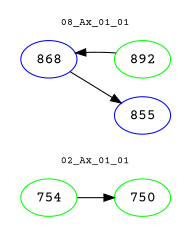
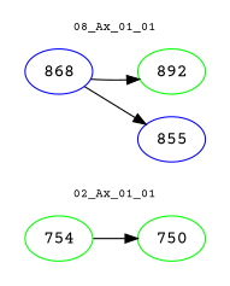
  digraph {
    fontname="Courier Prime"
    rankdir=LR
    node [color=green fontname="Courier Prime"]
    edge [color=black fontname="Courier Prime"]
    n1 [label=754]
    n2 [label=750]
    n3 [color=blue label=868]
    n4 [color=blue label=855]
    n5 [label=892]
    subgraph cluster_1 {
      color=white
      fontsize=10
      label="02_Ax_01_01"
      n1
      n2
    }
    subgraph cluster_2 {
      color=white
      fontsize=10
      label="08_Ax_01_01"
      n3
      n4
      n5
    }
    n1 -> n2
    n3 -> n4
-   n5 -> n3
+   n3 -> n5
  }
